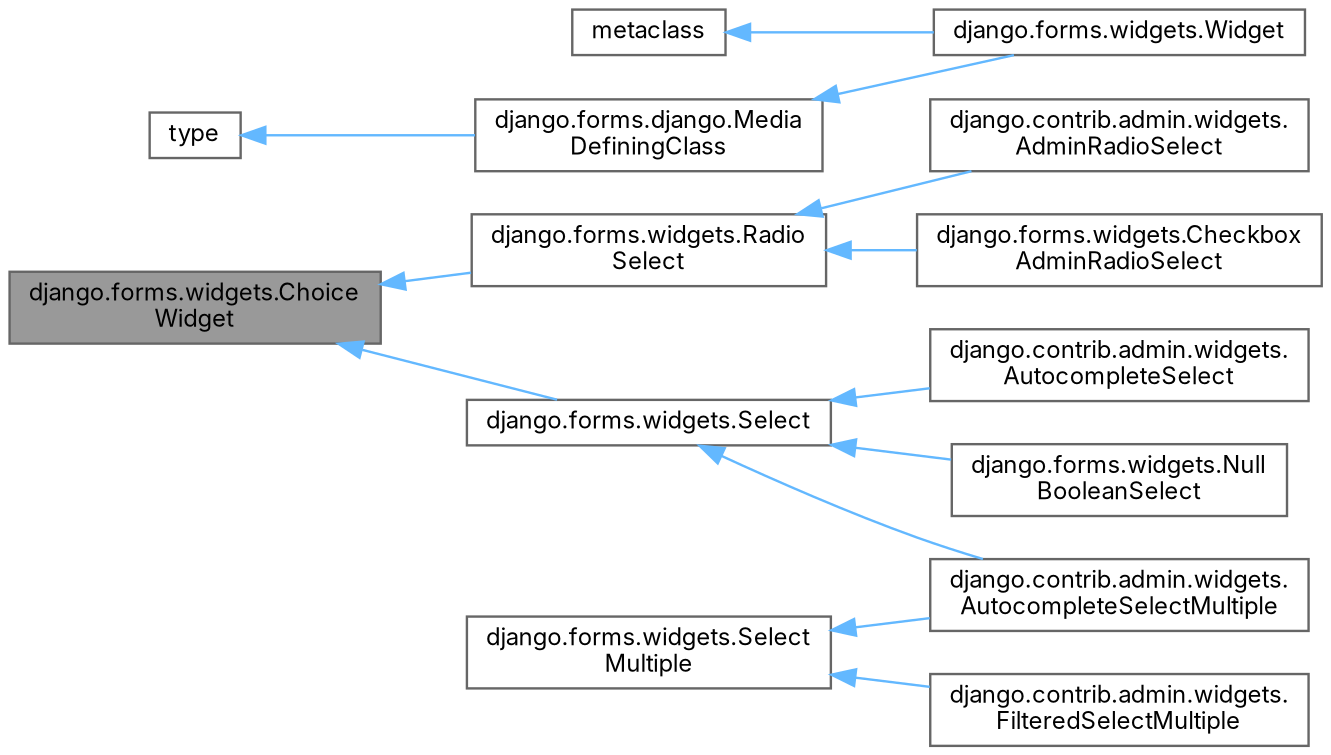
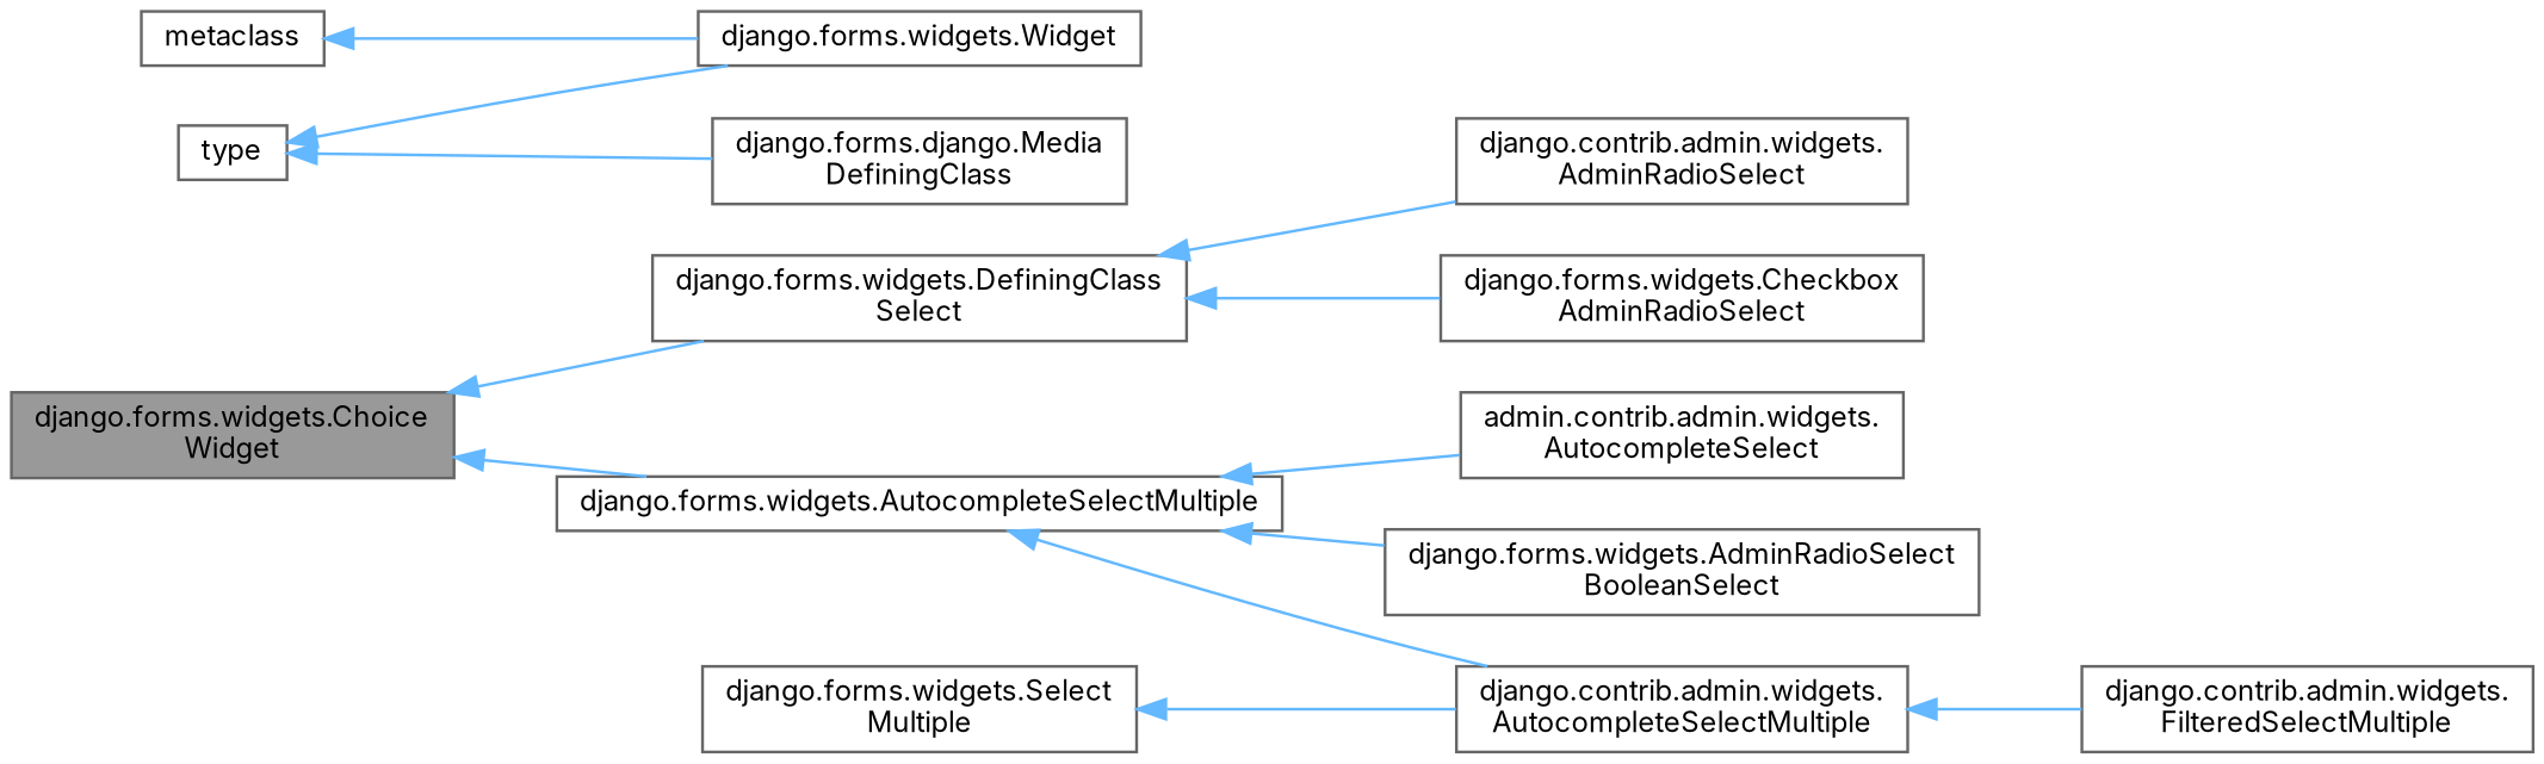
  digraph {
    fontname=Inter
    rankdir=LR
    node [color=gray40 fillcolor=white fontname=Inter fontsize=10 shape=box style=filled]
    edge [color=steelblue1 dir=back fontname=Inter fontsize=10 labelfontname=Helvetica labelfontsize=10 style=solid]
    n1 [fillcolor=grey60 fontcolor=black height=0.2 label="django.forms.widgets.Choice\lWidget" width=0.4]
-   n2 [height=0.2 label="django.forms.widgets.Radio\lSelect" width=0.4]
-   n3 [height=0.2 label="django.forms.widgets.Select" width=0.4]
+   n2 [height=0.2 label="django.forms.widgets.DefiningClass\lSelect" width=0.4]
+   n3 [height=0.2 label="django.forms.widgets.AutocompleteSelectMultiple" width=0.4]
    n4 [height=0.2 label="django.contrib.admin.widgets.\lAdminRadioSelect" width=0.4]
    n5 [height=0.2 label="django.forms.widgets.Checkbox\lAdminRadioSelect" width=0.4]
-   n6 [height=0.2 label="django.contrib.admin.widgets.\lAutocompleteSelect" width=0.4]
-   n7 [height=0.2 label="django.forms.widgets.Null\lBooleanSelect" width=0.4]
+   n6 [height=0.2 label="admin.contrib.admin.widgets.\lAutocompleteSelect" width=0.4]
+   n7 [height=0.2 label="django.forms.widgets.AdminRadioSelect\lBooleanSelect" width=0.4]
    n8 [height=0.2 label="django.contrib.admin.widgets.\lAutocompleteSelectMultiple" width=0.4]
    n9 [height=0.2 label="django.forms.widgets.Widget" width=0.4]
    n10 [height=0.2 label=metaclass width=0.4]
    n11 [height=0.2 label="django.forms.django.Media\lDefiningClass" width=0.4]
    n12 [height=0.2 label=type width=0.4]
    n13 [height=0.2 label="django.forms.widgets.Select\lMultiple" width=0.4]
    n14 [height=0.2 label="django.contrib.admin.widgets.\lFilteredSelectMultiple" width=0.4]
    n1 -> n2
    n1 -> n3
    n2 -> n4
    n2 -> n5
    n3 -> n6
    n3 -> n7
    n3 -> n8
    n10 -> n9
-   n11 -> n9
+   n12 -> n9
    n12 -> n11
    n13 -> n8
-   n13 -> n14
+   n8 -> n14
  }
